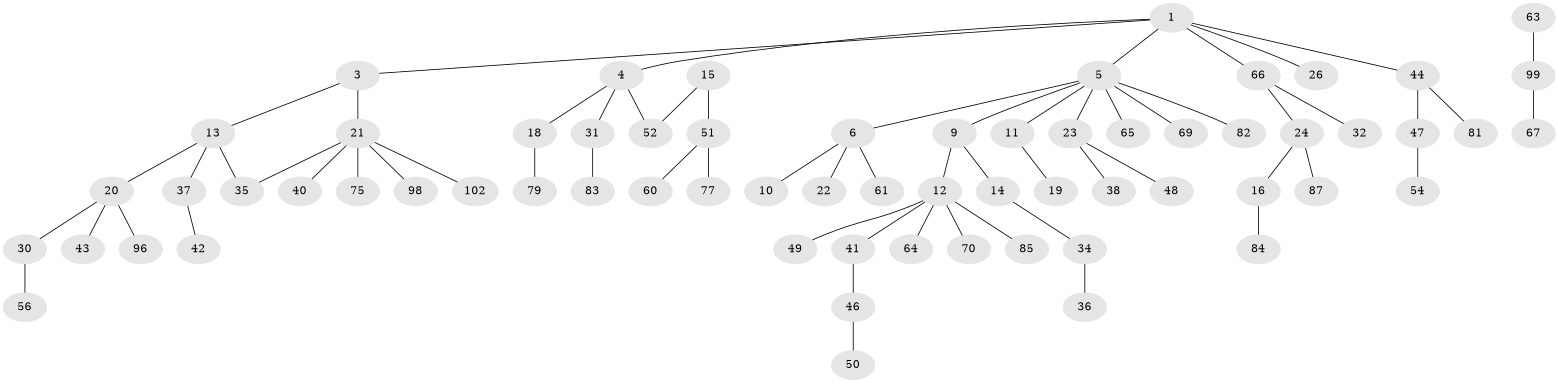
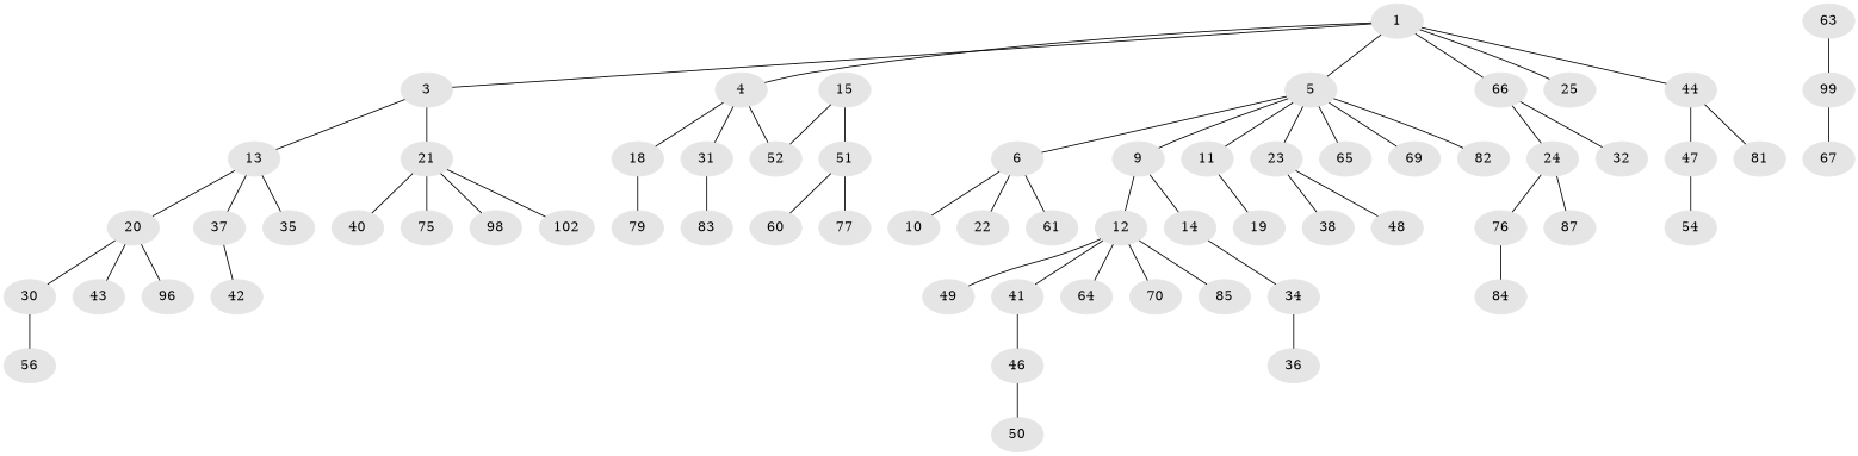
  graph {
    node [color=gray90 style=filled]
    1 [super="+2"]
    3 [super="+90"]
    4 [super="+8"]
    5 [super="+7"]
    n5 [label=66 super="+80"]
-   25 [super="+93" label=26]
+   25 [super="+93"]
    44 [super="+62"]
    13 [super="+17"]
    21 [super="+66"]
    18 [super="+29"]
    31 [super="+86"]
    52
    6 [super="+74"]
    9 [super="+72"]
    11 [super="+33"]
    23 [super="+28"]
    65 [super="+92"]
    69
    82
    24 [super="+68"]
    32
    47 [super="+97"]
    81
    20 [super="+26"]
    37
    35 [super="+73"]
    40 [super="+49"]
    75
    98
    102
    15 [super="+100"]
    51 [super="+71"]
    79
    83
    10
    22 [super="+27"]
    61
    12 [super="+53"]
    14
    19
    38 [super="+101"]
    48 [super="+78"]
    n43 [label=49]
    41
    64
    70
    85 [super="+95"]
    34 [super="+45"]
    46 [super="+57"]
    30
    43
    96
    42 [super="+55"]
    63
    99
    36 [super="+59"]
    60 [super="+94"]
    77
-   76 [super="+88" label=16]
+   76 [super="+88"]
    87 [super="+91"]
    56 [super="+58"]
    84
    50
    54 [super="+89"]
    67
    1 -- 3
    1 -- 4
    1 -- 5
    1 -- n5
    1 -- 25
    1 -- 44
    3 -- 13
    3 -- 21
    4 -- 18
    4 -- 31
    4 -- 52
    5 -- 6
    5 -- 9
    5 -- 11
    5 -- 23
    5 -- 65
    5 -- 69
    5 -- 82
    n5 -- 24
    n5 -- 32
    44 -- 47
    44 -- 81
    13 -- 20
    13 -- 37
    13 -- 35
-   21 -- 35
    21 -- 40
    21 -- 75
    21 -- 98
    21 -- 102
    18 -- 79
    31 -- 83
    6 -- 10
    6 -- 22
    6 -- 61
    9 -- 12
    9 -- 14
    11 -- 19
    23 -- 38
    23 -- 48
    24 -- 76
    24 -- 87
    47 -- 54
    20 -- 30
    20 -- 43
    20 -- 96
    37 -- 42
    15 -- 52
    15 -- 51
    51 -- 60
    51 -- 77
    12 -- n43
    12 -- 41
    12 -- 64
    12 -- 70
    12 -- 85
    14 -- 34
    41 -- 46
    34 -- 36
    46 -- 50
    30 -- 56
    63 -- 99
    99 -- 67
    76 -- 84
  }
